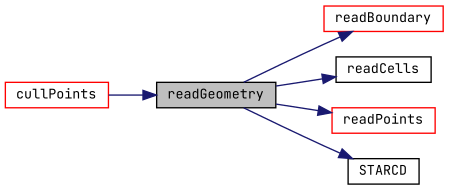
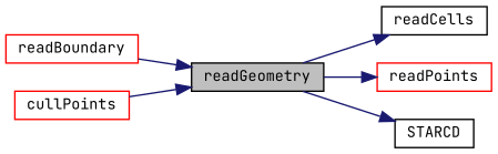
  digraph {
    fontname="JetBrains Mono"
    rankdir=LR
    node [color=black fontname="JetBrains Mono" fontsize=10 shape=record]
    edge [color=midnightblue fontname="JetBrains Mono" fontsize=10 labelfontname=FreeSans labelfontsize=10 style=solid]
    n1 [fillcolor=grey75 fontcolor=black height=0.2 label=readGeometry style=filled width=0.4]
    n2 [color=red height=0.2 label=readBoundary width=0.4]
    n3 [height=0.2 label=readCells width=0.4]
    n4 [color=red height=0.2 label=readPoints width=0.4]
    n5 [height=0.2 label=STARCD width=0.4]
    n6 [color=red height=0.2 label=cullPoints width=0.4]
-   n1 -> n2
+   n2 -> n1
    n1 -> n3
    n1 -> n4
    n1 -> n5
    n6 -> n1
  }
